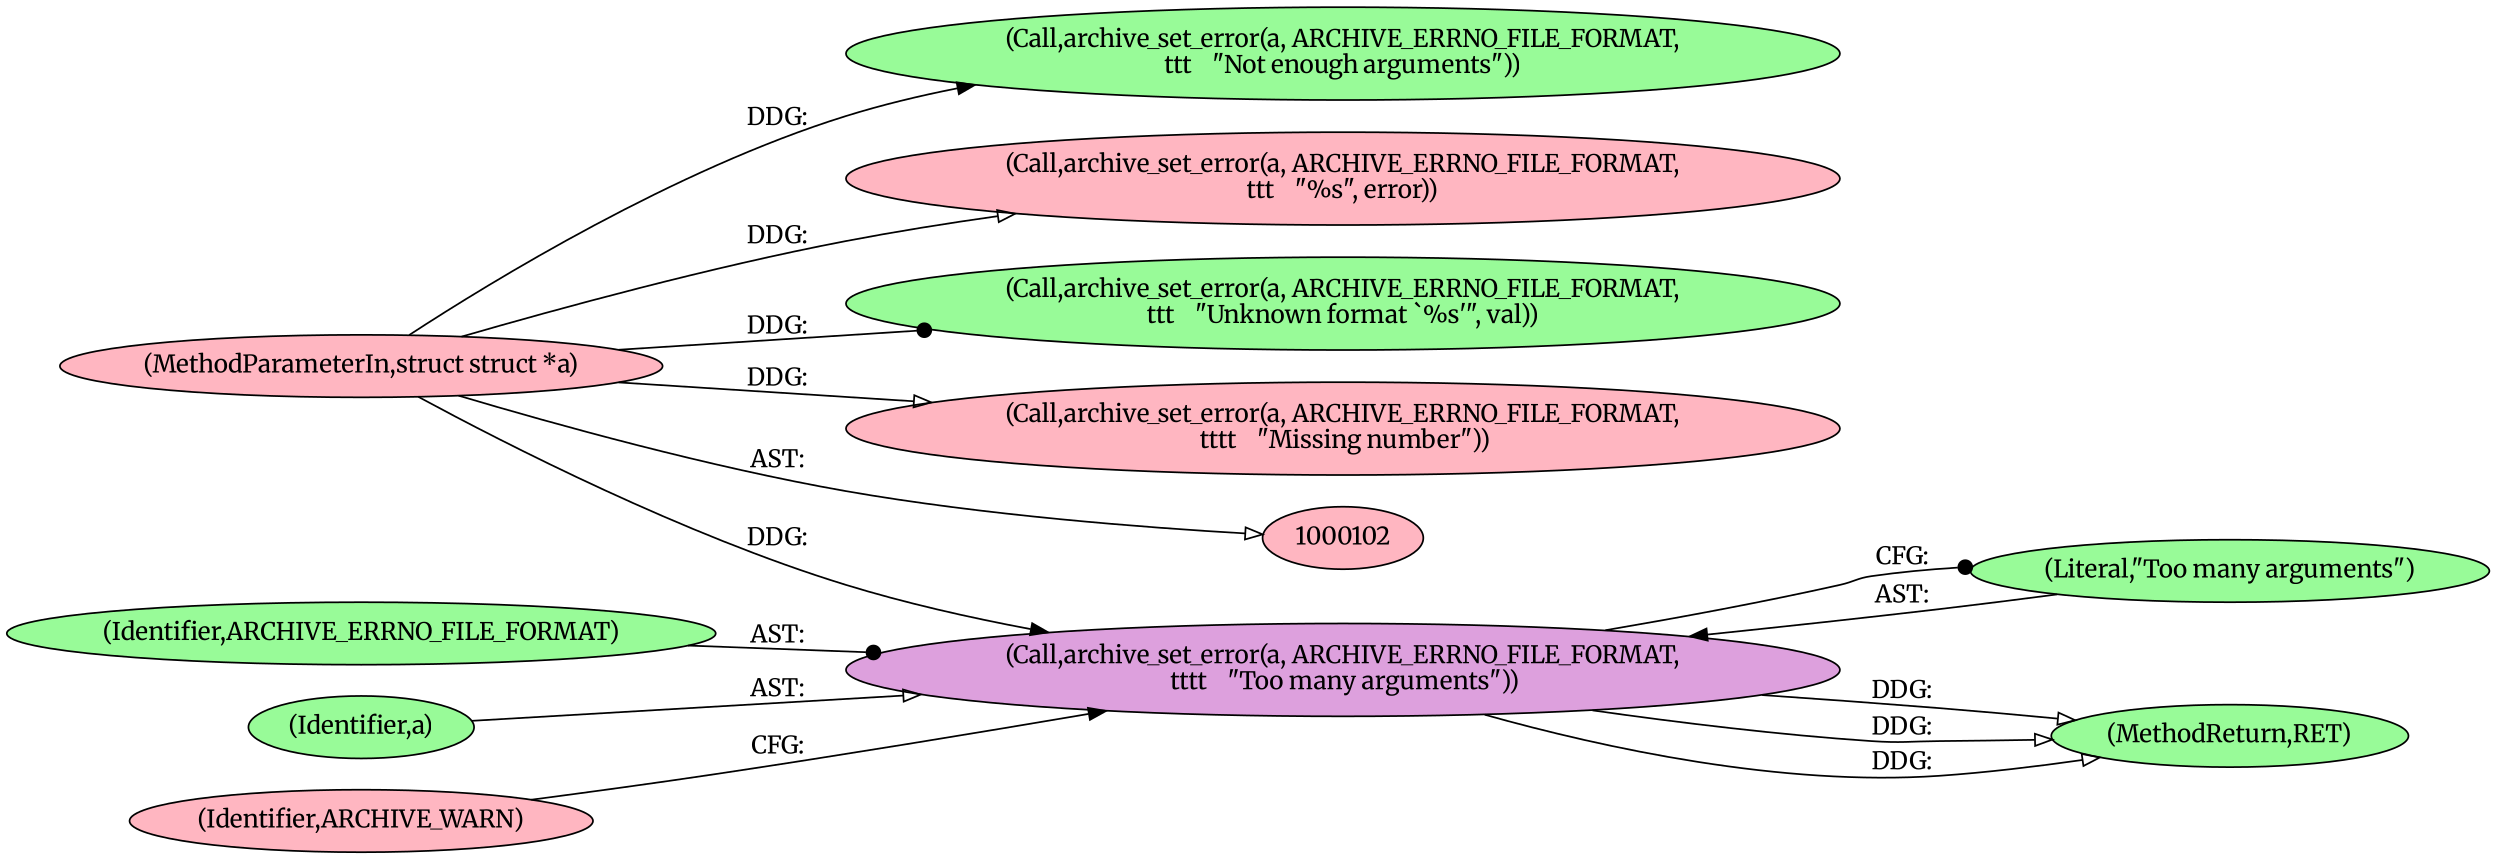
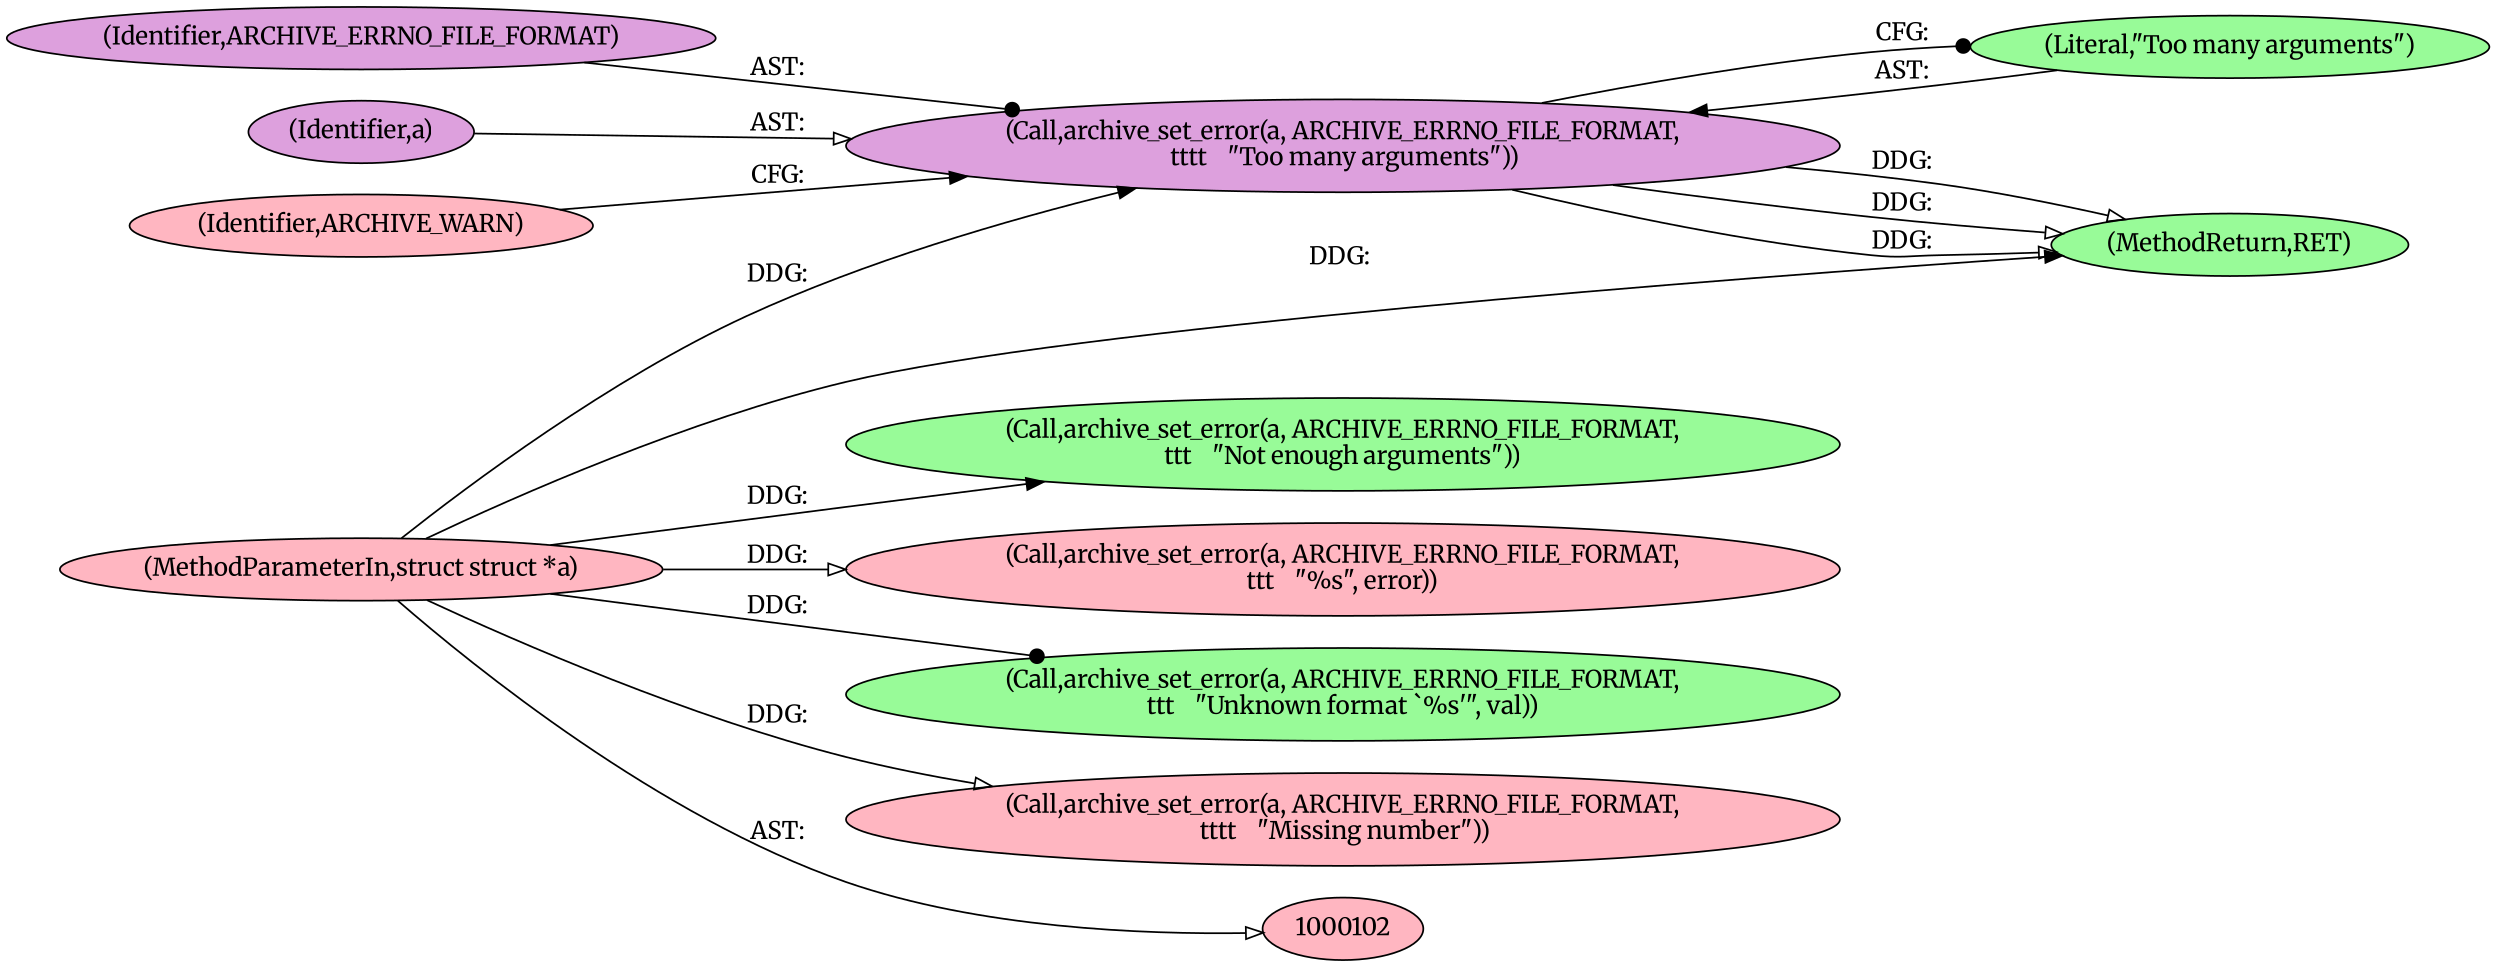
  digraph {
    fontname=Merriweather
    rankdir=LR
    node [fillcolor=palegreen fontname=Merriweather style=filled]
    edge [arrowhead=onormal fontname=Merriweather]
    n1 [fillcolor=plum label="(Call,archive_set_error(a, ARCHIVE_ERRNO_FILE_FORMAT,\n \t\t\t\t    \"Too many arguments\"))"]
    n2 [label="(Literal,\"Too many arguments\")"]
    n3 [label="(MethodReturn,RET)"]
    n4 [fillcolor=lightpink label="(MethodParameterIn,struct struct *a)"]
    n5 [label="(Call,archive_set_error(a, ARCHIVE_ERRNO_FILE_FORMAT,\n\t\t\t    \"Not enough arguments\"))"]
    n6 [fillcolor=lightpink label="(Call,archive_set_error(a, ARCHIVE_ERRNO_FILE_FORMAT,\n\t\t\t    \"%s\", error))"]
    n7 [label="(Call,archive_set_error(a, ARCHIVE_ERRNO_FILE_FORMAT,\n\t\t\t    \"Unknown format `%s'\", val))"]
    n8 [fillcolor=lightpink label="(Call,archive_set_error(a, ARCHIVE_ERRNO_FILE_FORMAT,\n \t\t\t\t    \"Missing number\"))"]
    1000102 [fillcolor=lightpink]
-   n10 [label="(Identifier,ARCHIVE_ERRNO_FILE_FORMAT)"]
-   n11 [label="(Identifier,a)"]
+   n10 [fillcolor=plum label="(Identifier,ARCHIVE_ERRNO_FILE_FORMAT)"]
+   n11 [fillcolor=plum label="(Identifier,a)"]
    n12 [fillcolor=lightpink label="(Identifier,ARCHIVE_WARN)"]
    n1 -> n2 [arrowhead=dot label="CFG: "]
    n1 -> n3 [label="DDG: "]
    n1 -> n3 [label="DDG: "]
    n1 -> n3 [label="DDG: "]
    n2 -> n1 [arrowhead=normal label="AST: "]
    n4 -> n1 [arrowhead=normal label="DDG: "]
+   n4 -> n3 [arrowhead=normal label="DDG: "]
    n4 -> n5 [arrowhead=normal label="DDG: "]
    n4 -> n6 [label="DDG: "]
    n4 -> n7 [arrowhead=dot label="DDG: "]
    n4 -> n8 [label="DDG: "]
    n4 -> 1000102 [label="AST: "]
    n10 -> n1 [arrowhead=dot label="AST: "]
    n11 -> n1 [label="AST: "]
    n12 -> n1 [arrowhead=normal label="CFG: "]
  }
